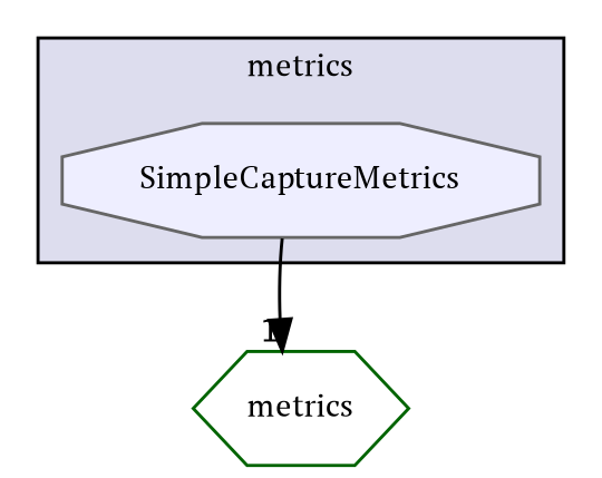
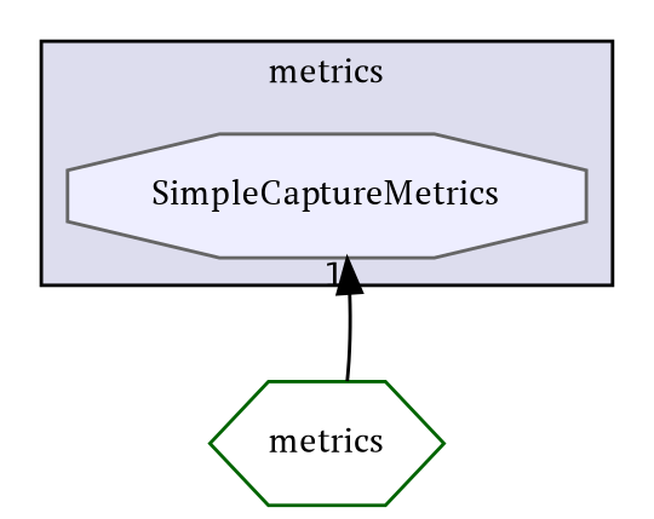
  digraph {
    compound=true
    fontname="PT Serif"
    node [fontname="PT Serif" fontsize=10]
    n1 [fillcolor="#eeeeff" label=SimpleCaptureMetrics pencolor=black shape=octagon style=filled color=gray40]
    n2 [label=metrics shape=hexagon color=darkgreen]
    subgraph cluster_1 {
      bgcolor="#ddddee"
      fontsize=10
      label=metrics
      pencolor=black
      n1
    }
-   n1 -> n2 [headlabel=1 labeldistance=1.5 labelfontname=Helvetica labelfontsize=10 fontname="PT Serif"]
+   n2 -> n1 [headlabel=1 labeldistance=1.5 labelfontname=Helvetica labelfontsize=10 fontname="PT Serif"]
  }
